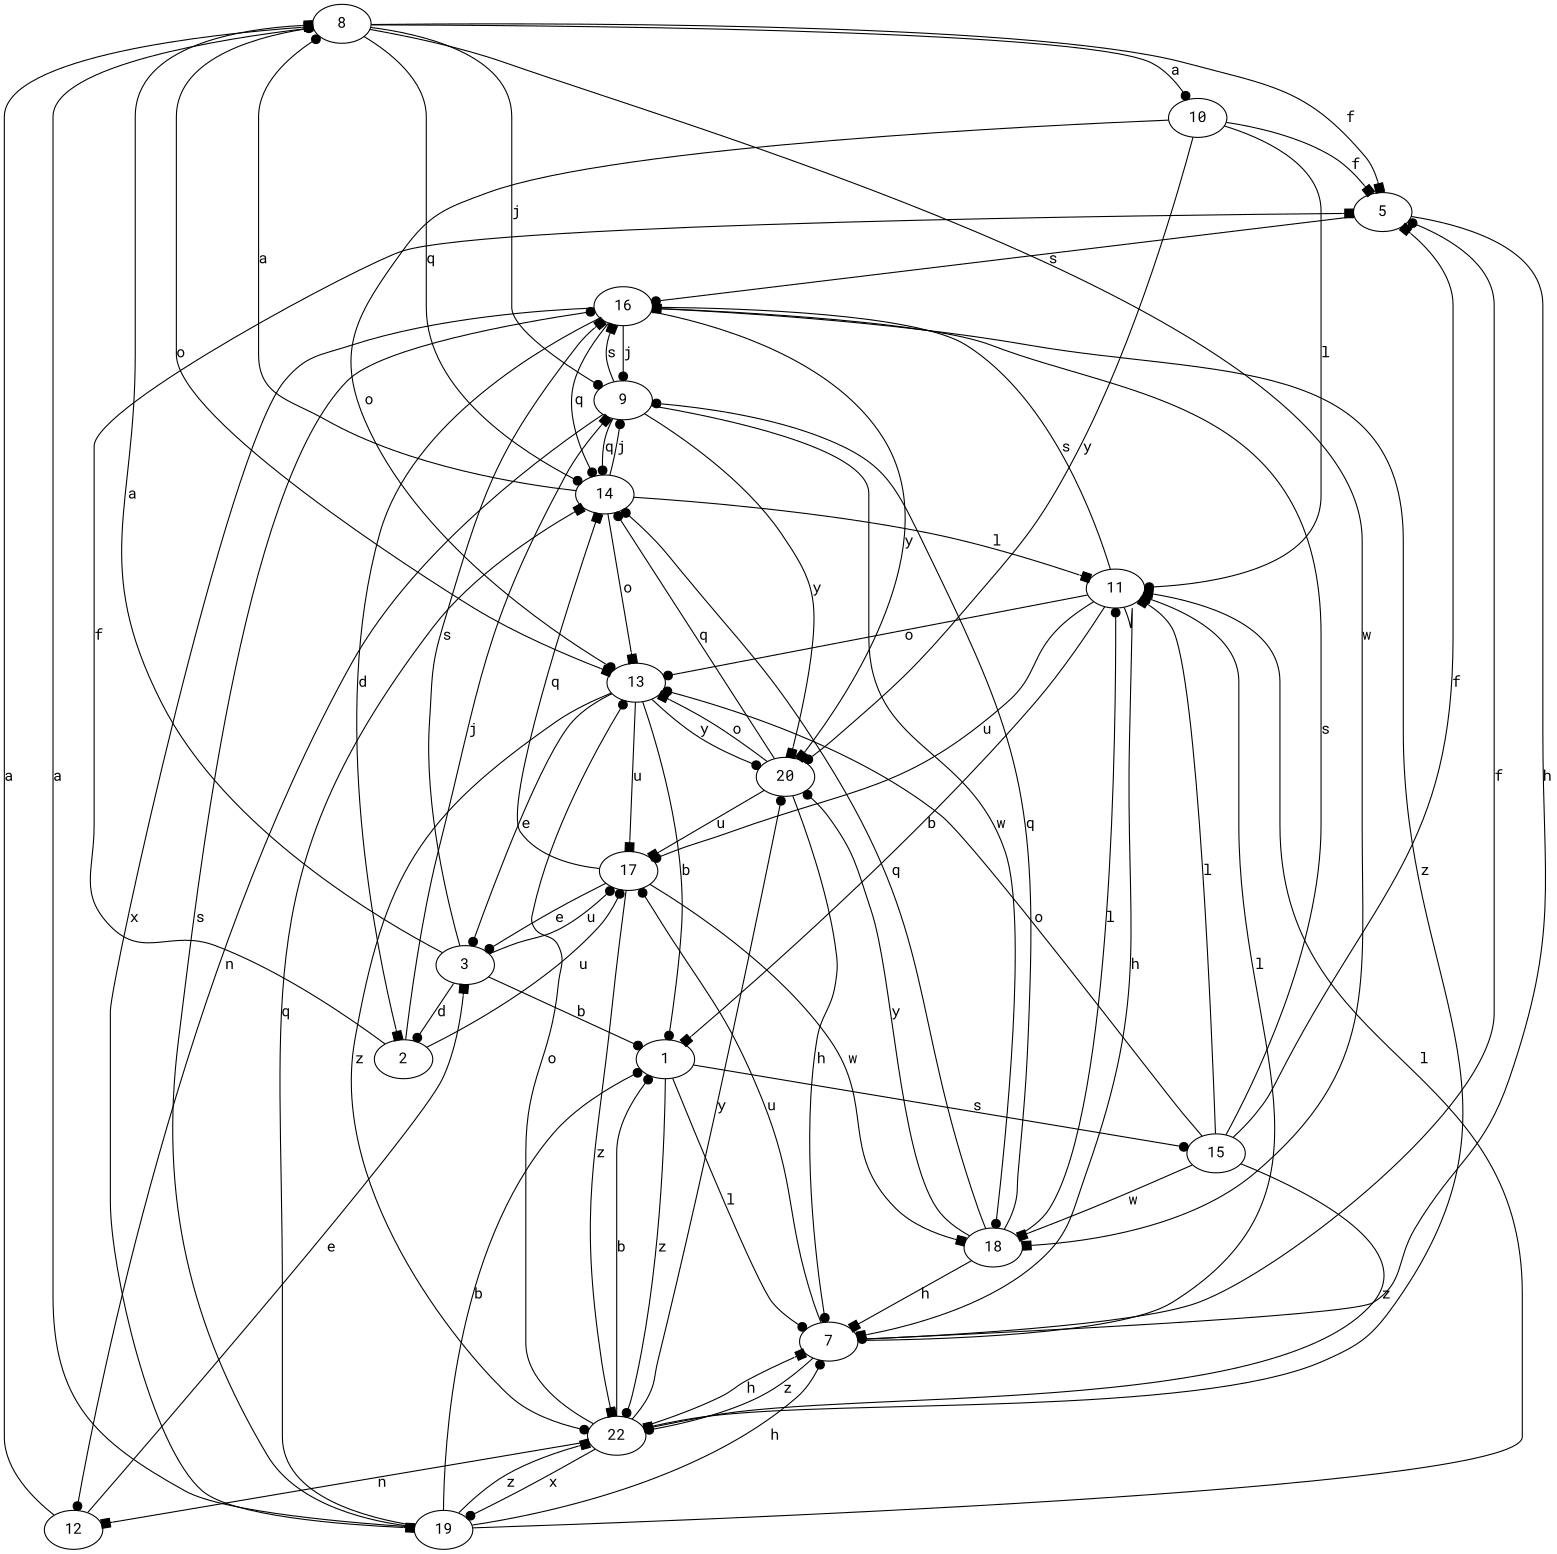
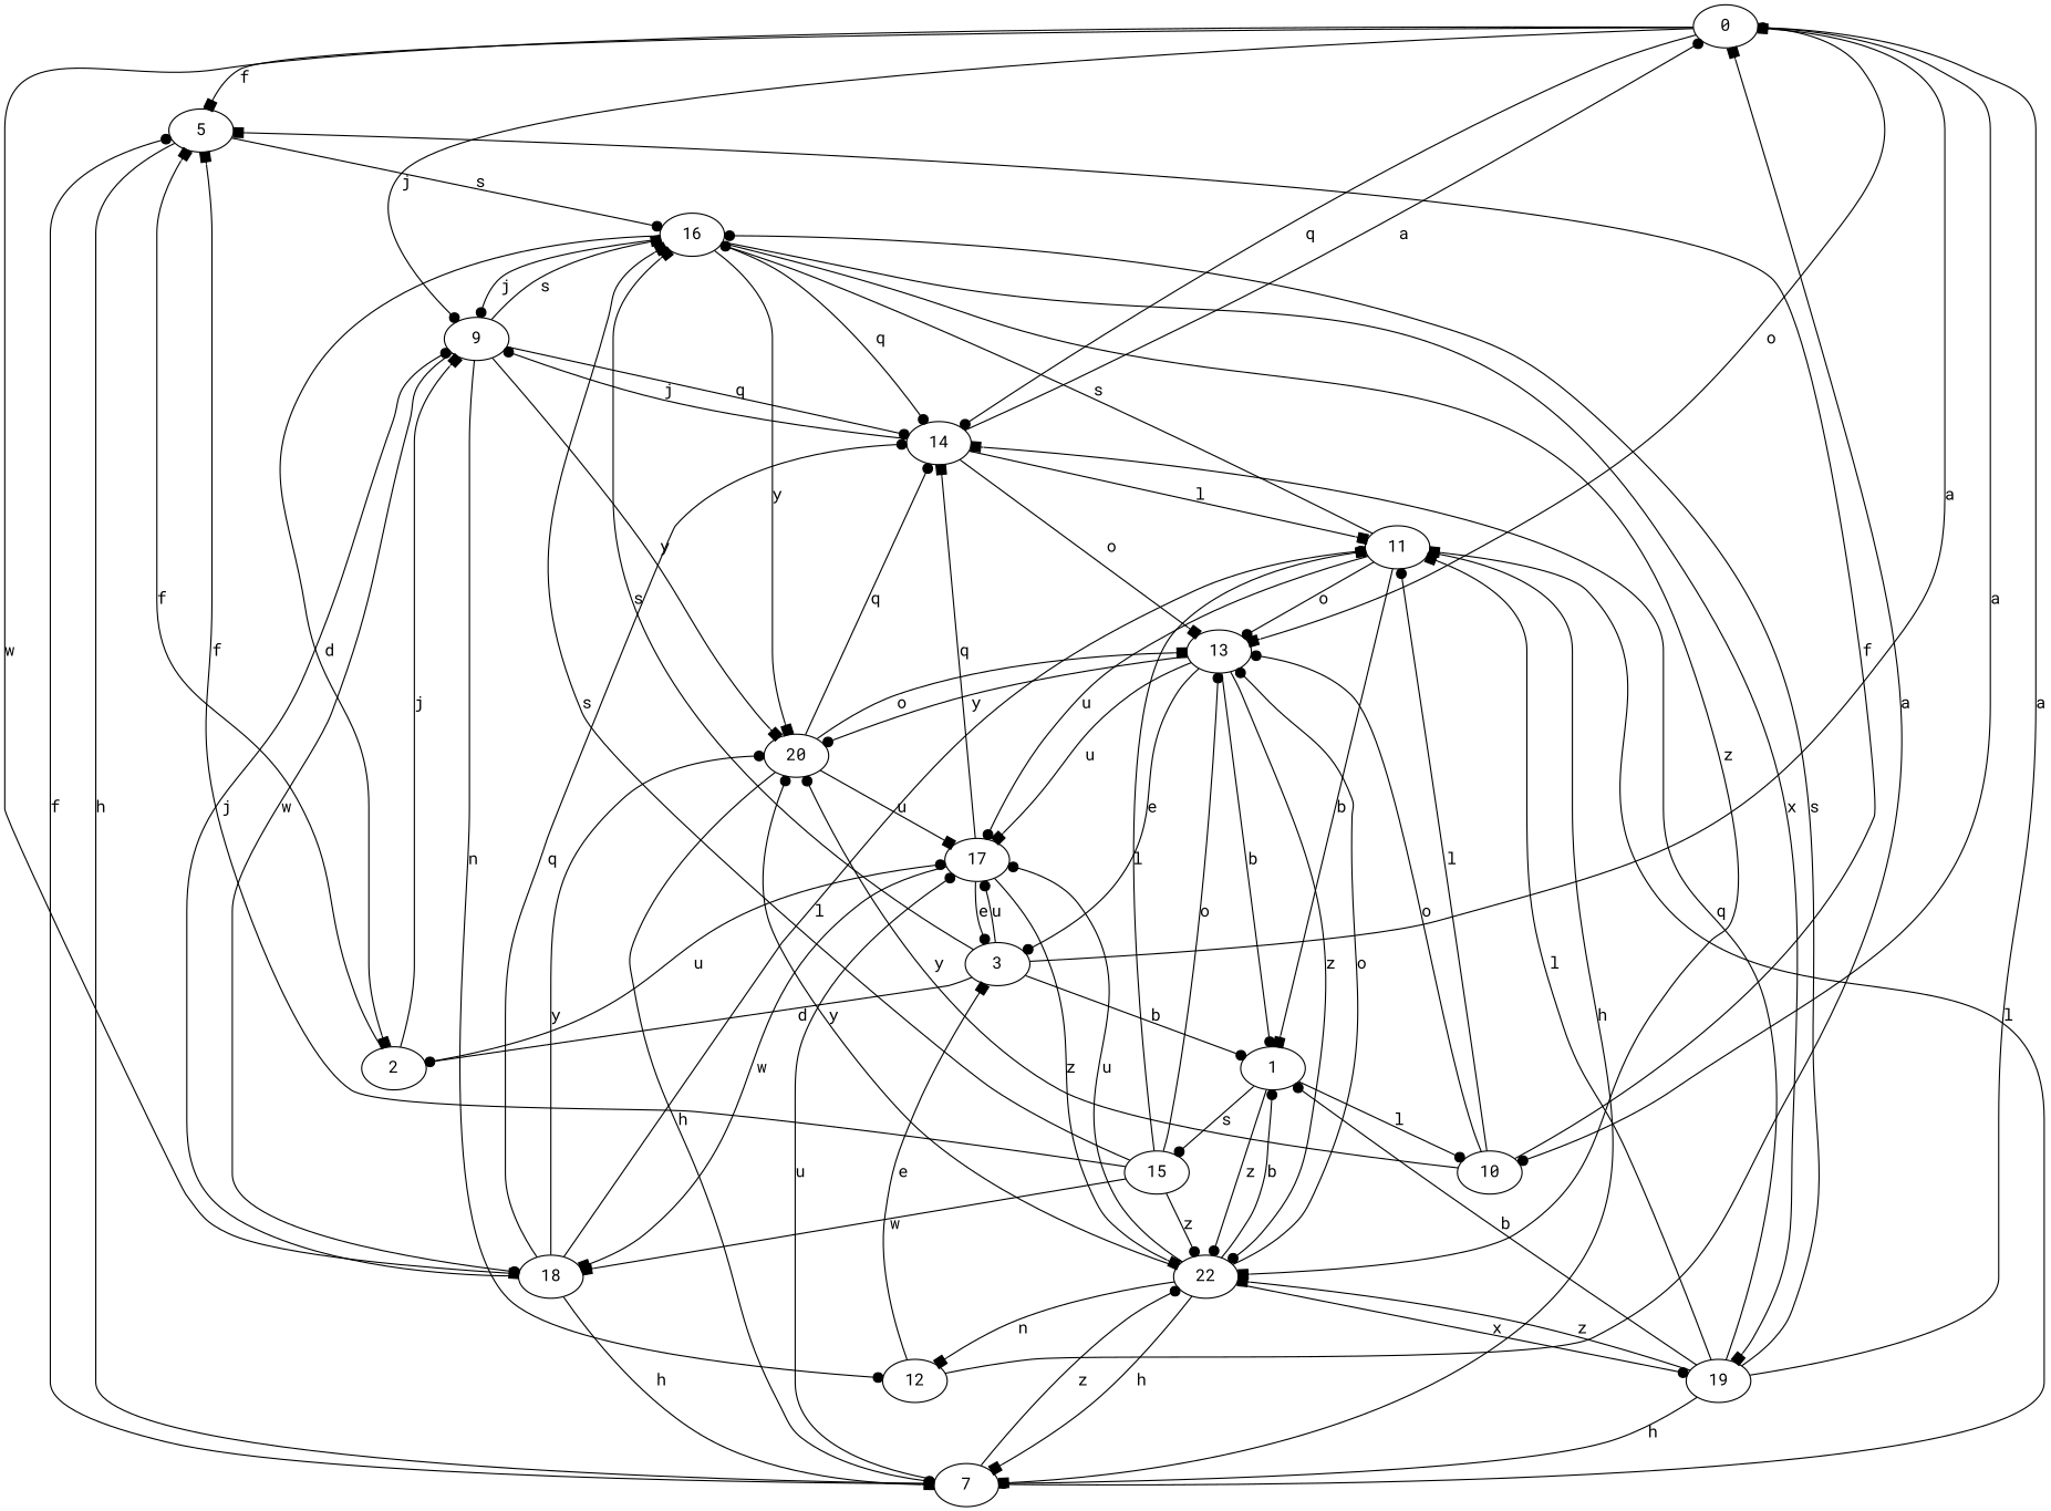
  strict digraph {
    fontname="Roboto Mono"
    node [fontname="Roboto Mono"]
    edge [arrowhead=dot fontname="Roboto Mono"]
-   0 [label=8]
+   0
    5
    9
    13
    14
    18
    10
    16
    7
    12
    20
    1
    22
    17
    3
    11
    15
    19
    2
    0 -> 5 [arrowhead=box label=f]
    0 -> 9 [label=j]
    0 -> 13 [arrowhead=box label=o]
    0 -> 14 [label=q]
    0 -> 18 [arrowhead=box label=w]
    0 -> 10 [label=a]
    5 -> 16 [label=s]
    5 -> 7 [label=h]
    9 -> 14 [label=q]
    9 -> 18 [label=w]
    9 -> 16 [arrowhead=box label=s]
    9 -> 12 [label=n]
    9 -> 20 [arrowhead=box label=y]
    13 -> 20 [label=y]
    13 -> 1 [label=b]
    13 -> 22 [label=z]
    13 -> 17 [arrowhead=box label=u]
    13 -> 3 [label=e]
    14 -> 0 [label=a]
    14 -> 9 [label=j]
    14 -> 13 [arrowhead=box label=o]
    14 -> 11 [arrowhead=box label=l]
-   18 -> 9 [label=q]
+   18 -> 9 [label=j]
    18 -> 14 [label=q]
    18 -> 7 [arrowhead=box label=h]
    18 -> 20 [label=y]
    18 -> 11 [label=l]
    10 -> 5 [arrowhead=box label=f]
    10 -> 13 [label=o]
    10 -> 20 [label=y]
    10 -> 11 [label=l]
    16 -> 9 [label=j]
    16 -> 14 [label=q]
    16 -> 20 [arrowhead=box label=y]
    16 -> 22 [arrowhead=box label=z]
    16 -> 19 [arrowhead=box label=x]
    16 -> 2 [arrowhead=box label=d]
    7 -> 5 [label=f]
    7 -> 22 [label=z]
    7 -> 17 [label=u]
    7 -> 11 [arrowhead=box label=l]
    12 -> 0 [arrowhead=box label=a]
    12 -> 3 [arrowhead=box label=e]
    20 -> 13 [arrowhead=box label=o]
    20 -> 14 [label=q]
    20 -> 7 [label=h]
    20 -> 17 [arrowhead=box label=u]
-   1 -> 7 [label=l]
+   1 -> 10 [label=l]
    1 -> 22 [label=z]
    1 -> 15 [label=s]
    22 -> 13 [label=o]
    22 -> 7 [arrowhead=box label=h]
    22 -> 12 [arrowhead=box label=n]
    22 -> 20 [label=y]
    22 -> 1 [label=b]
+   22 -> 17 [label=u]
    22 -> 19 [label=x]
    17 -> 14 [arrowhead=box label=q]
    17 -> 18 [arrowhead=box label=w]
    17 -> 22 [arrowhead=box label=z]
    17 -> 3 [label=e]
    3 -> 0 [arrowhead=box label=a]
    3 -> 16 [arrowhead=box label=s]
    3 -> 1 [label=b]
    3 -> 17 [label=u]
    3 -> 2 [label=d]
    11 -> 13 [label=o]
    11 -> 16 [label=s]
    11 -> 7 [arrowhead=box label=h]
    11 -> 1 [arrowhead=box label=b]
    11 -> 17 [label=u]
    15 -> 5 [arrowhead=box label=f]
    15 -> 13 [label=o]
    15 -> 18 [arrowhead=box label=w]
    15 -> 16 [arrowhead=box label=s]
    15 -> 22 [label=z]
    15 -> 11 [arrowhead=box label=l]
    19 -> 0 [label=a]
    19 -> 14 [arrowhead=box label=q]
    19 -> 16 [label=s]
    19 -> 7 [label=h]
    19 -> 1 [label=b]
    19 -> 22 [arrowhead=box label=z]
    19 -> 11 [arrowhead=box label=l]
    2 -> 5 [arrowhead=box label=f]
    2 -> 9 [arrowhead=box label=j]
    2 -> 17 [label=u]
  }
